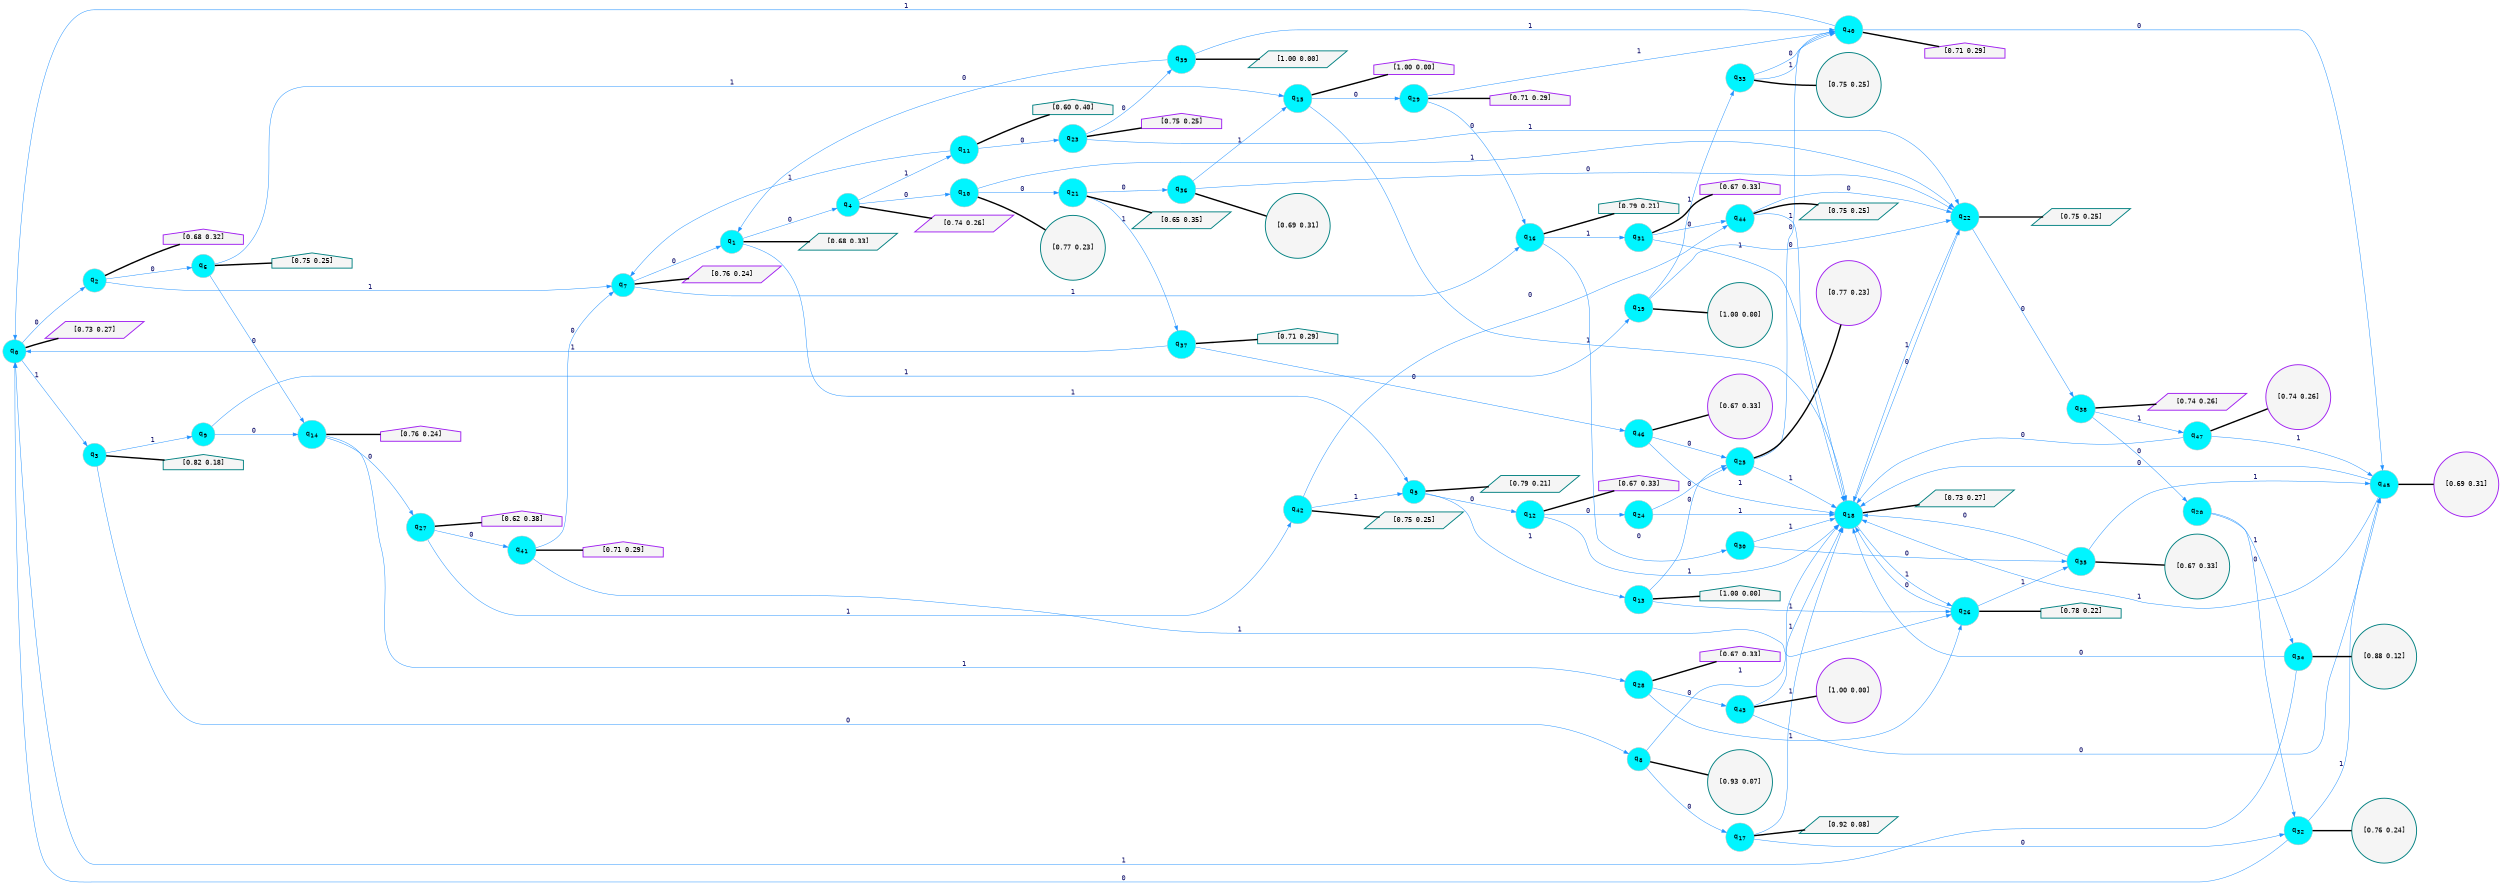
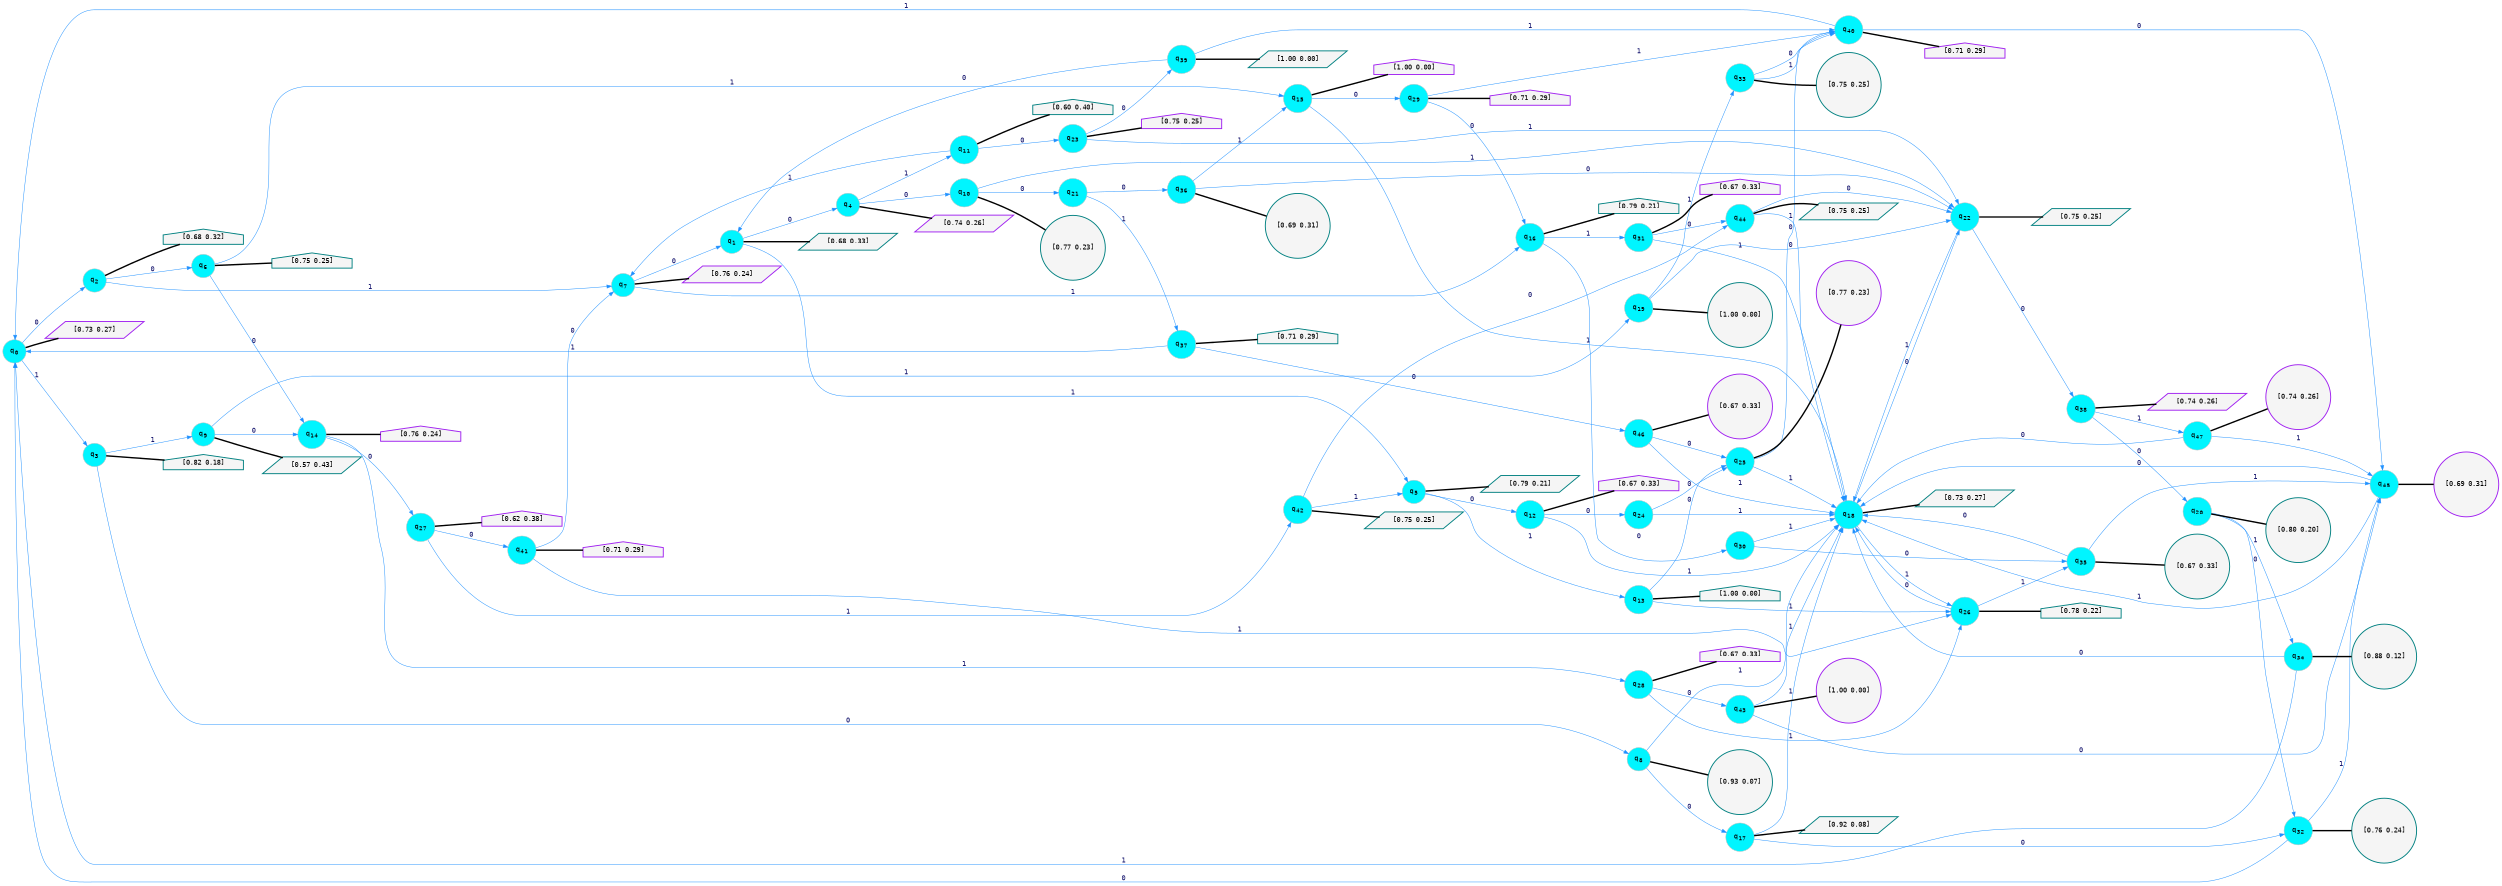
  digraph {
    fontname="DejaVu Sans Mono"
    rankdir=LR
    node [color=gray fillcolor=turquoise1 fontcolor=black fontname="DejaVu Sans Mono" fontsize=16 fontweight=bold shape=circle style=filled]
    edge [arrowsize=1 color=dodgerblue1 fontcolor=midnightblue fontname="DejaVu Sans Mono" fontweight=bold penwidth=1 style=solid weight=20]
    n1 [label=<q<SUB>0</SUB>>]
    n2 [label=<q<SUB>2</SUB>>]
    n3 [label=<q<SUB>3</SUB>>]
    n4 [color=purple fillcolor=whitesmoke fontsize=14 label="[0.73 0.27]" penwidth=2 shape=parallelogram]
    n5 [label=<q<SUB>6</SUB>>]
    n6 [label=<q<SUB>7</SUB>>]
-   n7 [color=purple fillcolor=whitesmoke fontsize=14 label="[0.68 0.32]" penwidth=2 shape=house]
+   n7 [color=teal fillcolor=whitesmoke fontsize=14 label="[0.68 0.32]" penwidth=2 shape=house]
    n8 [label=<q<SUB>8</SUB>>]
    n9 [label=<q<SUB>9</SUB>>]
    n10 [color=teal fillcolor=whitesmoke fontsize=14 label="[0.82 0.18]" penwidth=2 shape=house]
    n11 [label=<q<SUB>1</SUB>>]
    n12 [label=<q<SUB>4</SUB>>]
    n13 [label=<q<SUB>5</SUB>>]
    n14 [color=teal fillcolor=whitesmoke fontsize=14 label="[0.68 0.33]" penwidth=2 shape=parallelogram]
    n15 [label=<q<SUB>10</SUB>>]
    n16 [label=<q<SUB>11</SUB>>]
    n17 [color=purple fillcolor=whitesmoke fontsize=14 label="[0.74 0.26]" penwidth=2 shape=parallelogram]
    n18 [label=<q<SUB>12</SUB>>]
    n19 [label=<q<SUB>13</SUB>>]
    n20 [color=teal fillcolor=whitesmoke fontsize=14 label="[0.79 0.21]" penwidth=2 shape=parallelogram]
    n21 [label=<q<SUB>14</SUB>>]
    n22 [label=<q<SUB>15</SUB>>]
    n23 [color=teal fillcolor=whitesmoke fontsize=14 label="[0.75 0.25]" penwidth=2 shape=house]
    n24 [label=<q<SUB>16</SUB>>]
    n25 [color=purple fillcolor=whitesmoke fontsize=14 label="[0.76 0.24]" penwidth=2 shape=parallelogram]
    n26 [label=<q<SUB>17</SUB>>]
    n27 [label=<q<SUB>18</SUB>>]
    n28 [color=teal fillcolor=whitesmoke fontsize=14 label="[0.93 0.07]" penwidth=2]
    n29 [label=<q<SUB>19</SUB>>]
+   n30 [color=teal fillcolor=whitesmoke fontsize=14 label="[0.57 0.43]" penwidth=2 shape=parallelogram]
    n31 [label=<q<SUB>21</SUB>>]
    n32 [label=<q<SUB>22</SUB>>]
    n33 [color=teal fillcolor=whitesmoke fontsize=14 label="[0.77 0.23]" penwidth=2]
    n34 [label=<q<SUB>23</SUB>>]
    n35 [color=teal fillcolor=whitesmoke fontsize=14 label="[0.60 0.40]" penwidth=2 shape=house]
    n36 [label=<q<SUB>24</SUB>>]
    n37 [color=purple fillcolor=whitesmoke fontsize=14 label="[0.67 0.33]" penwidth=2 shape=house]
    n38 [label=<q<SUB>25</SUB>>]
    n39 [label=<q<SUB>26</SUB>>]
    n40 [color=teal fillcolor=whitesmoke fontsize=14 label="[1.00 0.00]" penwidth=2 shape=house]
    n41 [label=<q<SUB>27</SUB>>]
    n42 [label=<q<SUB>28</SUB>>]
    n43 [color=purple fillcolor=whitesmoke fontsize=14 label="[0.76 0.24]" penwidth=2 shape=house]
    n44 [label=<q<SUB>29</SUB>>]
    n45 [color=purple fillcolor=whitesmoke fontsize=14 label="[1.00 0.00]" penwidth=2 shape=house]
    n46 [label=<q<SUB>30</SUB>>]
    n47 [label=<q<SUB>31</SUB>>]
    n48 [color=teal fillcolor=whitesmoke fontsize=14 label="[0.79 0.21]" penwidth=2 shape=house]
    n49 [label=<q<SUB>32</SUB>>]
    n50 [color=teal fillcolor=whitesmoke fontsize=14 label="[0.92 0.08]" penwidth=2 shape=parallelogram]
    n51 [color=teal fillcolor=whitesmoke fontsize=14 label="[0.73 0.27]" penwidth=2 shape=parallelogram]
    n52 [label=<q<SUB>33</SUB>>]
    n53 [color=teal fillcolor=whitesmoke fontsize=14 label="[1.00 0.00]" penwidth=2]
    n54 [label=<q<SUB>36</SUB>>]
    n55 [label=<q<SUB>37</SUB>>]
-   n56 [color=teal fillcolor=whitesmoke fontsize=14 label="[0.65 0.35]" penwidth=2 shape=parallelogram]
    n57 [label=<q<SUB>38</SUB>>]
    n58 [color=teal fillcolor=whitesmoke fontsize=14 label="[0.75 0.25]" penwidth=2 shape=parallelogram]
    n59 [label=<q<SUB>39</SUB>>]
    n60 [color=purple fillcolor=whitesmoke fontsize=14 label="[0.75 0.25]" penwidth=2 shape=house]
    n61 [label=<q<SUB>40</SUB>>]
    n62 [color=purple fillcolor=whitesmoke fontsize=14 label="[0.77 0.23]" penwidth=2]
    n63 [label=<q<SUB>35</SUB>>]
    n64 [color=teal fillcolor=whitesmoke fontsize=14 label="[0.78 0.22]" penwidth=2 shape=house]
    n65 [label=<q<SUB>41</SUB>>]
    n66 [label=<q<SUB>42</SUB>>]
    n67 [color=purple fillcolor=whitesmoke fontsize=14 label="[0.62 0.38]" penwidth=2 shape=house]
    n68 [label=<q<SUB>43</SUB>>]
    n69 [color=purple fillcolor=whitesmoke fontsize=14 label="[0.67 0.33]" penwidth=2 shape=house]
    n70 [color=purple fillcolor=whitesmoke fontsize=14 label="[0.71 0.29]" penwidth=2 shape=house]
    n71 [label=<q<SUB>44</SUB>>]
    n72 [color=purple fillcolor=whitesmoke fontsize=14 label="[0.67 0.33]" penwidth=2 shape=house]
    n73 [label=<q<SUB>45</SUB>>]
    n74 [color=teal fillcolor=whitesmoke fontsize=14 label="[0.76 0.24]" penwidth=2]
    n75 [color=teal fillcolor=whitesmoke fontsize=14 label="[0.75 0.25]" penwidth=2]
    n76 [label=<q<SUB>20</SUB>>]
    n77 [label=<q<SUB>34</SUB>>]
+   n78 [color=teal fillcolor=whitesmoke fontsize=14 label="[0.80 0.20]" penwidth=2]
    n79 [color=teal fillcolor=whitesmoke fontsize=14 label="[0.88 0.12]" penwidth=2]
    n80 [color=teal fillcolor=whitesmoke fontsize=14 label="[0.69 0.31]" penwidth=2]
    n81 [label=<q<SUB>46</SUB>>]
    n82 [color=teal fillcolor=whitesmoke fontsize=14 label="[0.71 0.29]" penwidth=2 shape=house]
    n83 [label=<q<SUB>47</SUB>>]
    n84 [color=purple fillcolor=whitesmoke fontsize=14 label="[0.74 0.26]" penwidth=2 shape=parallelogram]
    n85 [color=teal fillcolor=whitesmoke fontsize=14 label="[1.00 0.00]" penwidth=2 shape=parallelogram]
    n86 [color=purple fillcolor=whitesmoke fontsize=14 label="[0.71 0.29]" penwidth=2 shape=house]
    n87 [color=teal fillcolor=whitesmoke fontsize=14 label="[0.67 0.33]" penwidth=2]
    n88 [color=purple fillcolor=whitesmoke fontsize=14 label="[0.71 0.29]" penwidth=2 shape=house]
    n89 [color=teal fillcolor=whitesmoke fontsize=14 label="[0.75 0.25]" penwidth=2 shape=parallelogram]
    n90 [color=purple fillcolor=whitesmoke fontsize=14 label="[1.00 0.00]" penwidth=2]
    n91 [color=teal fillcolor=whitesmoke fontsize=14 label="[0.75 0.25]" penwidth=2 shape=parallelogram]
    n92 [color=purple fillcolor=whitesmoke fontsize=14 label="[0.69 0.31]" penwidth=2]
    n93 [color=purple fillcolor=whitesmoke fontsize=14 label="[0.67 0.33]" penwidth=2]
    n94 [color=purple fillcolor=whitesmoke fontsize=14 label="[0.74 0.26]" penwidth=2]
    n1 -> n2 [label=0]
    n1 -> n3 [label=1]
    n1 -> n4 [arrowhead=none color=black penwidth=3]
    n2 -> n5 [label=0]
    n2 -> n6 [label=1]
    n2 -> n7 [arrowhead=none color=black penwidth=3]
    n3 -> n8 [label=0]
    n3 -> n9 [label=1]
    n3 -> n10 [arrowhead=none color=black penwidth=3]
    n5 -> n21 [label=0]
    n5 -> n22 [label=1]
    n5 -> n23 [arrowhead=none color=black penwidth=3]
    n6 -> n11 [label=0]
    n6 -> n24 [label=1]
    n6 -> n25 [arrowhead=none color=black penwidth=3]
    n8 -> n26 [label=0]
    n8 -> n27 [label=1]
    n8 -> n28 [arrowhead=none color=black penwidth=3]
    n9 -> n21 [label=0]
    n9 -> n29 [label=1]
+   n9 -> n30 [arrowhead=none color=black penwidth=3]
    n11 -> n12 [label=0]
    n11 -> n13 [label=1]
    n11 -> n14 [arrowhead=none color=black penwidth=3]
    n12 -> n15 [label=0]
    n12 -> n16 [label=1]
    n12 -> n17 [arrowhead=none color=black penwidth=3]
    n13 -> n18 [label=0]
    n13 -> n19 [label=1]
    n13 -> n20 [arrowhead=none color=black penwidth=3]
    n15 -> n31 [label=0]
    n15 -> n32 [label=1]
    n15 -> n33 [arrowhead=none color=black penwidth=3]
    n16 -> n6 [label=1]
    n16 -> n34 [label=0]
    n16 -> n35 [arrowhead=none color=black penwidth=3]
    n18 -> n27 [label=1]
    n18 -> n36 [label=0]
    n18 -> n37 [arrowhead=none color=black penwidth=3]
    n19 -> n38 [label=0]
    n19 -> n39 [label=1]
    n19 -> n40 [arrowhead=none color=black penwidth=3]
    n21 -> n41 [label=0]
    n21 -> n42 [label=1]
    n21 -> n43 [arrowhead=none color=black penwidth=3]
    n22 -> n27 [label=1]
    n22 -> n44 [label=0]
    n22 -> n45 [arrowhead=none color=black penwidth=3]
    n24 -> n46 [label=0]
    n24 -> n47 [label=1]
    n24 -> n48 [arrowhead=none color=black penwidth=3]
    n26 -> n27 [label=1]
    n26 -> n49 [label=0]
    n26 -> n50 [arrowhead=none color=black penwidth=3]
    n27 -> n32 [label=0]
    n27 -> n39 [label=1]
    n27 -> n51 [arrowhead=none color=black penwidth=3]
    n29 -> n32 [label=0]
    n29 -> n52 [label=1]
    n29 -> n53 [arrowhead=none color=black penwidth=3]
    n31 -> n54 [label=0]
    n31 -> n55 [label=1]
-   n31 -> n56 [arrowhead=none color=black penwidth=3]
    n32 -> n27 [label=1]
    n32 -> n57 [label=0]
    n32 -> n58 [arrowhead=none color=black penwidth=3]
    n34 -> n32 [label=1]
    n34 -> n59 [label=0]
    n34 -> n60 [arrowhead=none color=black penwidth=3]
    n36 -> n27 [label=1]
    n36 -> n38 [label=0]
    n38 -> n27 [label=1]
    n38 -> n61 [label=0]
    n38 -> n62 [arrowhead=none color=black penwidth=3]
    n39 -> n27 [label=0]
    n39 -> n63 [label=1]
    n39 -> n64 [arrowhead=none color=black penwidth=3]
    n41 -> n65 [label=0]
    n41 -> n66 [label=1]
    n41 -> n67 [arrowhead=none color=black penwidth=3]
    n42 -> n39 [label=1]
    n42 -> n68 [label=0]
    n42 -> n69 [arrowhead=none color=black penwidth=3]
    n44 -> n24 [label=0]
    n44 -> n61 [label=1]
    n44 -> n70 [arrowhead=none color=black penwidth=3]
    n46 -> n27 [label=1]
    n46 -> n63 [label=0]
    n47 -> n27 [label=1]
    n47 -> n71 [label=0]
    n47 -> n72 [arrowhead=none color=black penwidth=3]
    n49 -> n1 [label=0]
    n49 -> n73 [label=1]
    n49 -> n74 [arrowhead=none color=black penwidth=3]
    n52 -> n61 [label=0]
    n52 -> n61 [label=1]
    n52 -> n75 [arrowhead=none color=black penwidth=3]
    n54 -> n22 [label=1]
    n54 -> n32 [label=0]
    n54 -> n80 [arrowhead=none color=black penwidth=3]
    n55 -> n1 [label=1]
    n55 -> n81 [label=0]
    n55 -> n82 [arrowhead=none color=black penwidth=3]
    n57 -> n76 [label=0]
    n57 -> n83 [label=1]
    n57 -> n84 [arrowhead=none color=black penwidth=3]
    n59 -> n11 [label=0]
    n59 -> n61 [label=1]
    n59 -> n85 [arrowhead=none color=black penwidth=3]
    n61 -> n1 [label=1]
    n61 -> n73 [label=0]
    n61 -> n86 [arrowhead=none color=black penwidth=3]
    n63 -> n27 [label=0]
    n63 -> n73 [label=1]
    n63 -> n87 [arrowhead=none color=black penwidth=3]
    n65 -> n6 [label=0]
    n65 -> n39 [label=1]
    n65 -> n88 [arrowhead=none color=black penwidth=3]
    n66 -> n13 [label=1]
    n66 -> n71 [label=0]
    n66 -> n89 [arrowhead=none color=black penwidth=3]
    n68 -> n27 [label=1]
    n68 -> n73 [label=0]
    n68 -> n90 [arrowhead=none color=black penwidth=3]
    n71 -> n27 [label=1]
    n71 -> n32 [label=0]
    n71 -> n91 [arrowhead=none color=black penwidth=3]
    n73 -> n27 [label=0]
    n73 -> n27 [label=1]
    n73 -> n92 [arrowhead=none color=black penwidth=3]
    n76 -> n49 [label=0]
    n76 -> n77 [label=1]
+   n76 -> n78 [arrowhead=none color=black penwidth=3]
    n77 -> n1 [label=1]
    n77 -> n27 [label=0]
    n77 -> n79 [arrowhead=none color=black penwidth=3]
    n81 -> n27 [label=1]
    n81 -> n38 [label=0]
    n81 -> n93 [arrowhead=none color=black penwidth=3]
    n83 -> n27 [label=0]
    n83 -> n73 [label=1]
    n83 -> n94 [arrowhead=none color=black penwidth=3]
  }
